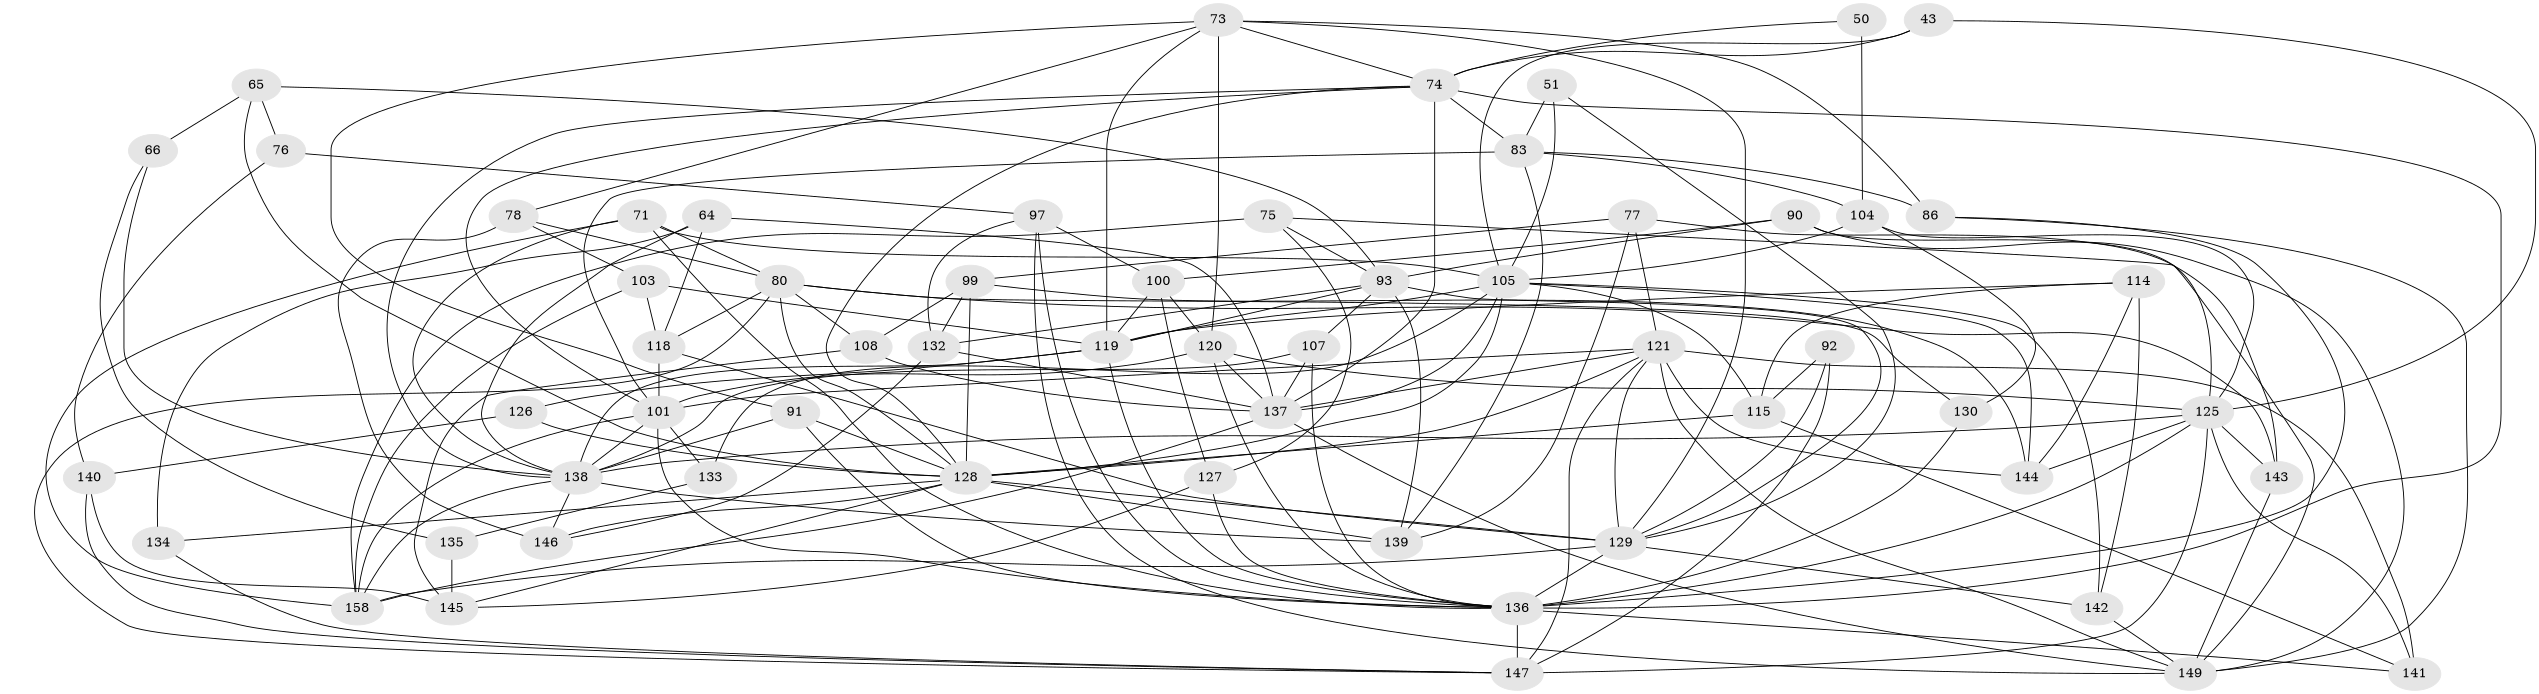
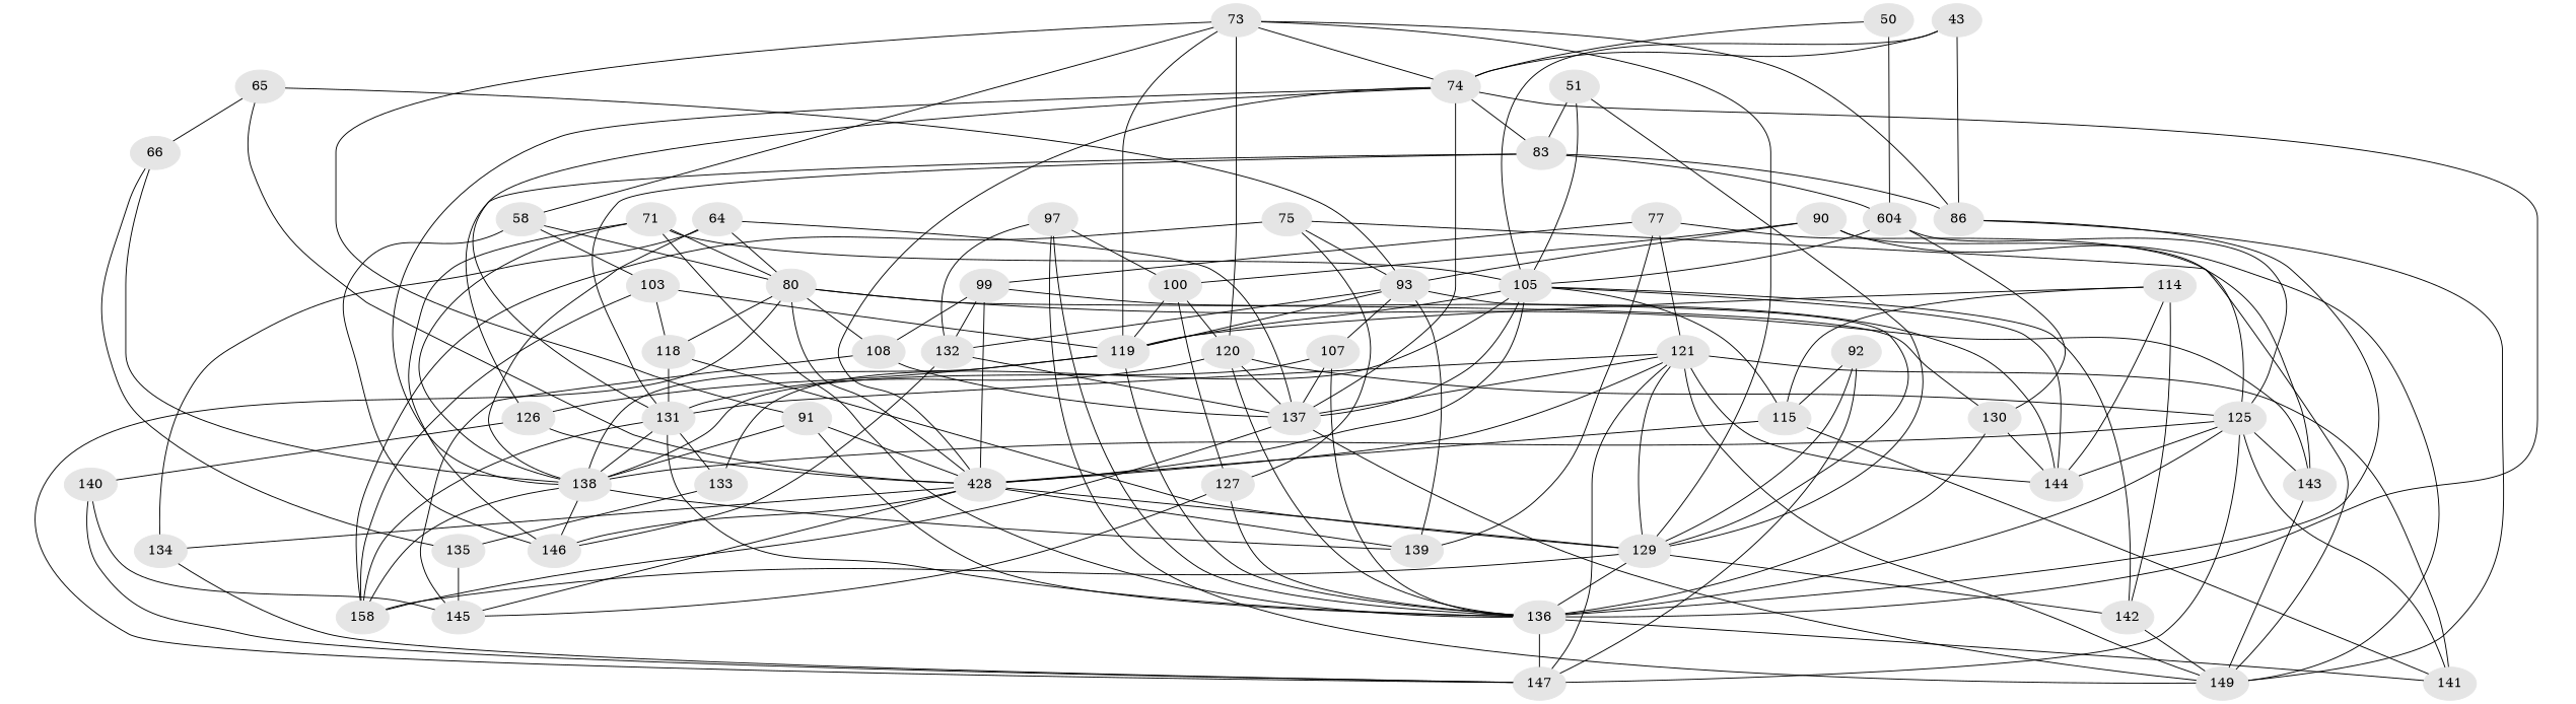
  graph {
    node [color=gray90 style=filled]
    74 [super="+54+41+67"]
-   131 [super="+116" label=101]
+   131 [super="+116"]
    83 [super="+44+57"]
    137 [super="+28+69+94"]
    138 [super="+49+81+110"]
-   128 [super="+82+95+117+53"]
+   128 [super="+82+95+117+53" label=428]
    136 [super="+4+36+34+40+124"]
    43
    105 [super="+3+14+98+102"]
    125 [super="+106+109"]
    119 [super="+88"]
    115 [super="+12"]
    144 [super="+55"]
    133
    142
    143
    147 [super="+52+79"]
    141
    145 [super="+59+96"]
    50
-   104 [super="+23"]
+   104 [super="+23" label=604]
    130
    n23 [label=158 super="+122+111"]
    86
    126
    51
    129 [super="+21+85"]
    64 [super="+26"]
    80 [super="+10+17+56"]
    134
    108 [super="+70"]
    118
    149 [super="+46+84"]
    139
    146
    65 [super="+61"]
    66
-   76
    93 [super="+32"]
    135
    97 [super="+38"]
    140
    107
    132 [super="+123"]
    71 [super="+62"]
    73 [super="+2+60"]
-   78
+   78 [label=58]
    91
    120 [super="+39+113"]
    103
    75
    127
    100 [super="+58"]
    99 [super="+89"]
    77
    121 [super="+8+87+112"]
    90
    92
    114
    74 -- 131
    74 -- 83 [weight=3]
    74 -- 137 [weight=3]
    74 -- 138
    74 -- 128 [weight=2]
    74 -- 136 [weight=4]
    131 -- 138
    131 -- 136
    131 -- 133
    131 -- n23
    83 -- 131 [weight=2]
    83 -- 104
    83 -- 86
-   83 -- 139
+   83 -- 126
    137 -- n23 [weight=2]
    137 -- 149
    138 -- n23
    138 -- 139
    138 -- 146
    128 -- 145
    128 -- 129
    128 -- 134
    128 -- 139
    128 -- 146
    136 -- 147
    136 -- 141
    43 -- 74
    43 -- 105
-   43 -- 125
+   43 -- 86
    105 -- 137 [weight=3]
    105 -- 128
    105 -- 119 [weight=2]
    105 -- 115
    105 -- 144
    105 -- 133
    105 -- 142
    125 -- 138 [weight=2]
    125 -- 136
    125 -- 144
    125 -- 143
    125 -- 147
    125 -- 141
    119 -- 138
    119 -- 136
    119 -- 126
    115 -- 128
    115 -- 141
    133 -- 135
    142 -- 149
    143 -- 149
    50 -- 74
    50 -- 104 [weight=2]
    104 -- 105
    104 -- 125
    104 -- 130
    130 -- 136
+   130 -- 144
    86 -- 136
    86 -- 149
    126 -- 128
    126 -- 140
    51 -- 83 [weight=2]
    51 -- 105
    51 -- 129
    129 -- 136
    129 -- 142
    129 -- n23 [weight=2]
    64 -- 137
    64 -- 138 [weight=2]
-   64 -- 118
+   64 -- 80
    64 -- 134 [weight=2]
    80 -- 128 [weight=3]
    80 -- 143
    80 -- 147
    80 -- 130
    80 -- 108 [weight=2]
    80 -- 118
    134 -- 147
    108 -- 137
    108 -- 145 [weight=2]
    118 -- 131
    118 -- 129
    65 -- 128
    65 -- 66 [weight=2]
-   65 -- 76 [weight=2]
    65 -- 93
    66 -- 138
    66 -- 135
-   76 -- 97
-   76 -- 140
    93 -- 119
    93 -- 129
    93 -- 139
    93 -- 107
    93 -- 132
    135 -- 145 [weight=2]
    97 -- 136
    97 -- 149
    97 -- 132
    97 -- 100 [weight=2]
    140 -- 147
    140 -- 145
    107 -- 137
    107 -- 138
    107 -- 136
    132 -- 137 [weight=2]
    132 -- 146
    71 -- 138
    71 -- 136
    71 -- 105
-   71 -- n23 [weight=2]
+   71 -- 146 [weight=2]
    71 -- 80
    73 -- 74
    73 -- 119
    73 -- 86
    73 -- 129
    73 -- 78
    73 -- 91
    73 -- 120 [weight=2]
    78 -- 80
    78 -- 146
    78 -- 103
    91 -- 138
    91 -- 128
    91 -- 136
    120 -- 131
    120 -- 137
    120 -- 136
    120 -- 125 [weight=2]
    103 -- 119
    103 -- n23
    103 -- 118
    75 -- n23
    75 -- 149
    75 -- 93
    75 -- 127
    127 -- 136
    127 -- 145
    100 -- 119
    100 -- 120
    100 -- 127
    99 -- 128 [weight=2]
    99 -- 144
    99 -- 108
    99 -- 132
    77 -- 143
    77 -- 139
    77 -- 99
    77 -- 121
    121 -- 131
    121 -- 137 [weight=3]
    121 -- 128 [weight=3]
    121 -- 144
    121 -- 147
    121 -- 141
    121 -- 129 [weight=2]
    121 -- 149
    90 -- 125
    90 -- 149
    90 -- 93
    90 -- 100
    92 -- 115 [weight=2]
    92 -- 147
    92 -- 129
    114 -- 119
    114 -- 115
    114 -- 144
    114 -- 142
  }
